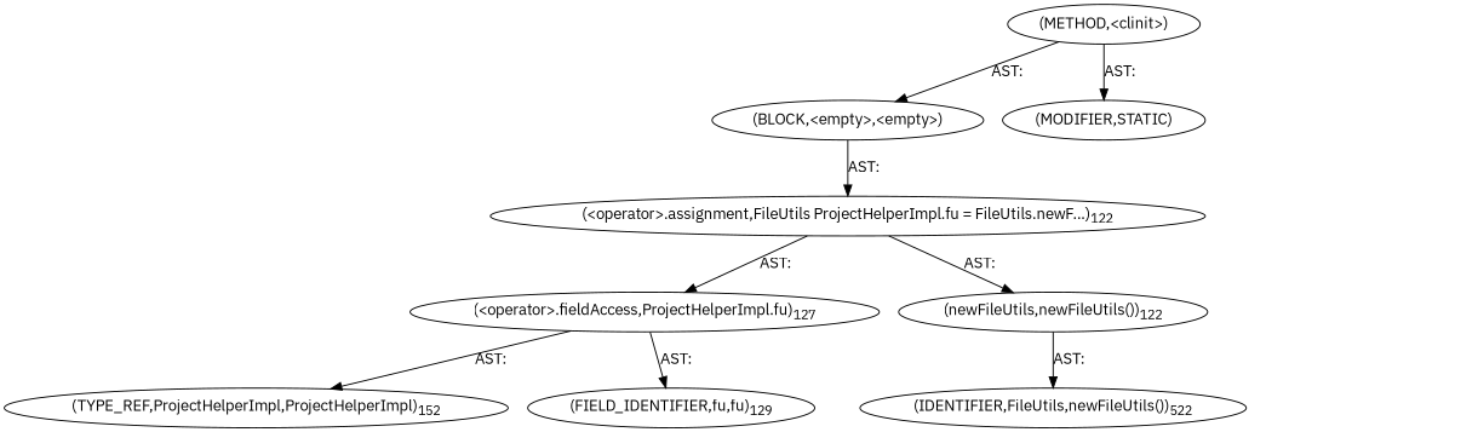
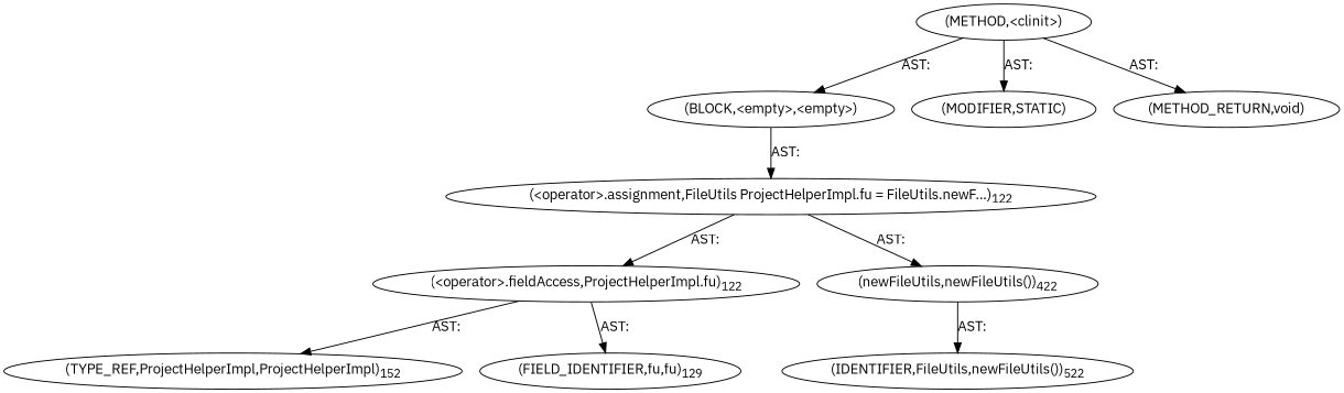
  digraph {
    fontname="IBM Plex Sans"
    node [fontname="IBM Plex Sans"]
    edge [fontname="IBM Plex Sans"]
    n1 [label=<(METHOD,&lt;clinit&gt;)>]
    n2 [label=<(BLOCK,&lt;empty&gt;,&lt;empty&gt;)>]
    n3 [label=<(MODIFIER,STATIC)>]
+   n4 [label=<(METHOD_RETURN,void)>]
    n5 [label=<(&lt;operator&gt;.assignment,FileUtils ProjectHelperImpl.fu = FileUtils.newF...)<SUB>122</SUB>>]
-   n6 [label=<(&lt;operator&gt;.fieldAccess,ProjectHelperImpl.fu)<SUB>127</SUB>>]
-   n7 [label=<(newFileUtils,newFileUtils())<SUB>122</SUB>>]
+   n6 [label=<(&lt;operator&gt;.fieldAccess,ProjectHelperImpl.fu)<SUB>122</SUB>>]
+   n7 [label=<(newFileUtils,newFileUtils())<SUB>422</SUB>>]
    n8 [label=<(TYPE_REF,ProjectHelperImpl,ProjectHelperImpl)<SUB>152</SUB>>]
    n9 [label=<(FIELD_IDENTIFIER,fu,fu)<SUB>129</SUB>>]
    n10 [label=<(IDENTIFIER,FileUtils,newFileUtils())<SUB>522</SUB>>]
    n1 -> n2 [label="AST: "]
    n1 -> n3 [label="AST: "]
+   n1 -> n4 [label="AST: "]
    n2 -> n5 [label="AST: "]
    n5 -> n6 [label="AST: "]
    n5 -> n7 [label="AST: "]
    n6 -> n8 [label="AST: "]
    n6 -> n9 [label="AST: "]
    n7 -> n10 [label="AST: "]
  }
